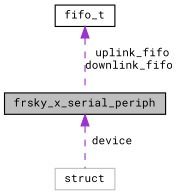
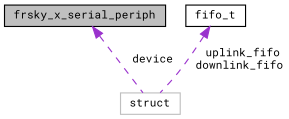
  digraph {
    fontname="Roboto Mono"
    node [color=black fillcolor=white fontname="Roboto Mono" fontsize=10 shape=record style=filled]
    edge [color=darkorchid3 dir=back fontname="Roboto Mono" fontsize=10 labelfontname=FreeSans labelfontsize=10 style=dashed]
    n1 [fillcolor=grey75 fontcolor=black height=0.2 label=frsky_x_serial_periph width=0.4]
    n2 [color=grey75 height=0.2 label=struct width=0.4]
    n3 [height=0.2 label=fifo_t width=0.4]
    n1 -> n2 [label=" device"]
-   n3 -> n1 [label=" uplink_fifo\ndownlink_fifo"]
+   n3 -> n2 [label=" uplink_fifo\ndownlink_fifo"]
  }
